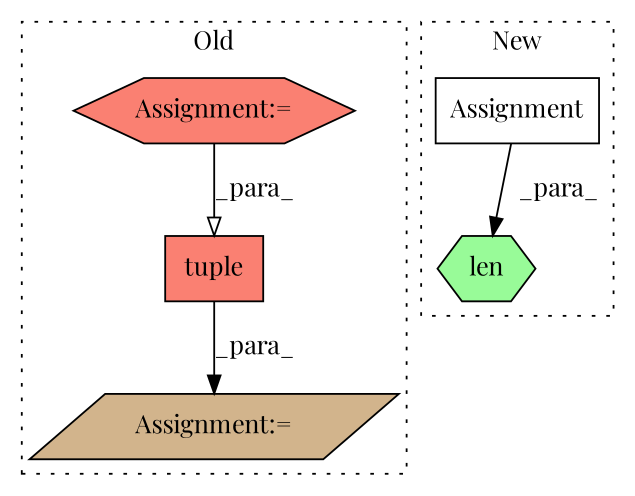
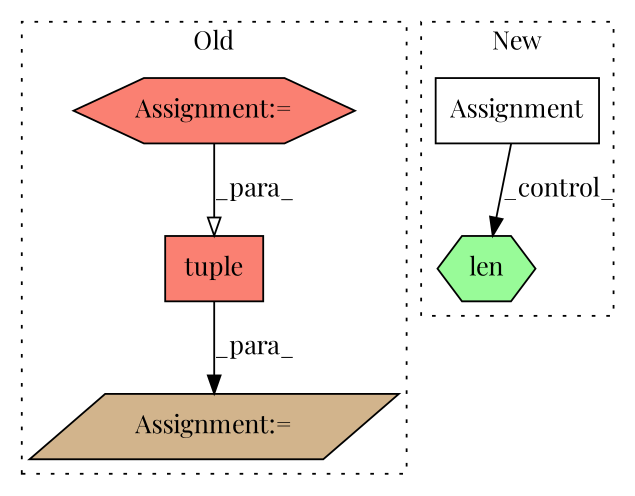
  digraph {
    fontname="Playfair Display"
    node [a=32 fillcolor=salmon fontname="Playfair Display" l=1 shape=box style=filled]
    edge [arrowhead=normal fontname="Playfair Display"]
    n1 [l="17,-3" label=tuple s="8283,8426"]
    n2 [a=7 fillcolor=tan label="Assignment:=" s=8631 shape=parallelogram]
    n3 [a=7 label="Assignment:=" s=8172 shape=hexagon]
    n4 [fillcolor=palegreen l="4,1" label=len s="7314,7319" shape=hexagon]
    n5 [a=25 fillcolor=white l=26 label=Assignment s=7391]
    subgraph cluster_1 {
      label=Old
      style=dotted
      n1
      n2
      n3
    }
    subgraph cluster_2 {
      label=New
      style=dotted
      n4
      n5
    }
    n1 -> n2 [label=_para_]
    n3 -> n1 [arrowhead=onormal label=_para_]
-   n5 -> n4 [label=_para_]
+   n5 -> n4 [label=_control_]
  }
